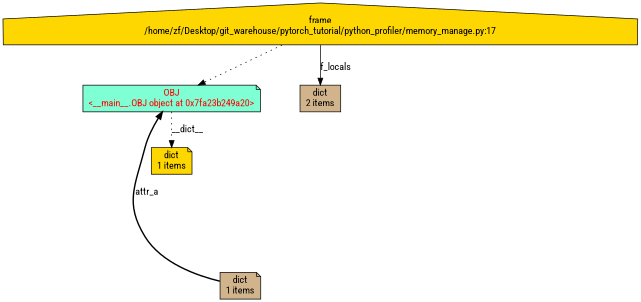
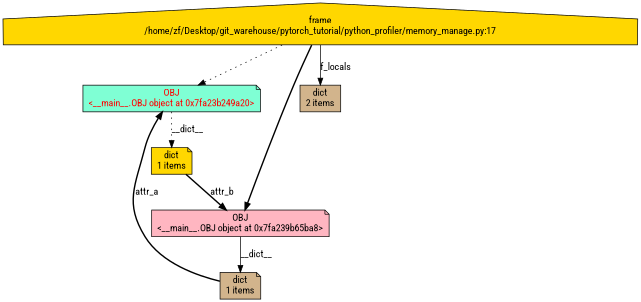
  digraph {
    fontname="Roboto Condensed"
    node [fillcolor=gold fontname="Roboto Condensed" shape=note style=filled]
    edge [fontname="Roboto Condensed" style=bold weight=10]
    n1 [fillcolor=aquamarine fontcolor=red label="OBJ\n<__main__.OBJ object at 0x7fa23b249a20>"]
    n2 [label="dict\n1 items"]
+   n3 [fillcolor=lightpink label="OBJ\n<__main__.OBJ object at 0x7fa239b65ba8>"]
    n4 [label="frame\n/home/zf/Desktop/git_warehouse/pytorch_tutorial/python_profiler/memory_manage.py:17" shape=house]
    n5 [fillcolor=tan label="dict\n2 items" shape=box]
    n6 [fillcolor=tan label="dict\n1 items"]
    n1 -> n2 [label=__dict__ style=dotted]
+   n2 -> n3 [label=attr_b weight=2]
+   n3 -> n6 [label=__dict__ style=solid]
    n4 -> n1 [style=dotted weight=""]
+   n4 -> n3 [weight=""]
    n4 -> n5 [label=f_locals style=solid]
    n6 -> n1 [label=attr_a weight=2]
  }
